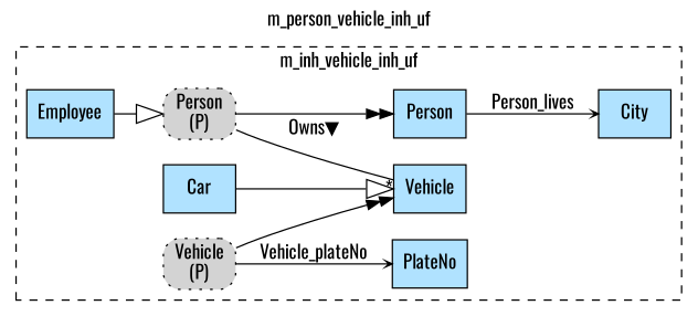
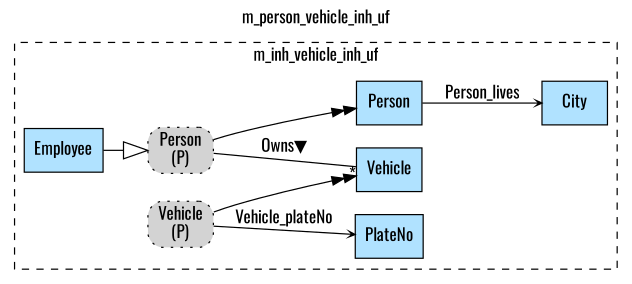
  digraph {
    fontname=Oswald
    label=m_person_vehicle_inh_uf
    labelfontsize=12
    labelloc=tl
    rankdir=LR
    node [fillcolor=lightskyblue1 fontname=Oswald shape=record style=filled]
    edge [arrowhead=onormal fontname=Oswald]
    n1 [label=Employee]
    n2 [fillcolor=lightgray label=<Person<br/>(P)> shape=box style="rounded,filled,dotted"]
-   n3 [label=Car]
    n4 [label=Vehicle]
    n5 [label=Person]
    n6 [label=City]
    n7 [fillcolor=lightgray label=<Vehicle<br/>(P)> shape=box style="rounded,filled,dotted"]
    n8 [label=PlateNo]
    subgraph cluster_1 {
      label=m_inh_vehicle_inh_uf
      style=dashed
      n1
      n2
-     n3
      n4
      n5
      n6
      n7
      n8
    }
    n1 -> n2 [arrowsize=2.0]
    n2 -> n4 [dir=none headlabel="*" label="Owns▼" arrowhead=""]
    n2 -> n5 [arrowhead=normalnormal]
-   n3 -> n4 [arrowsize=2.0]
    n5 -> n6 [arrowhead=vee arrowsize=.5 label=Person_lives]
    n7 -> n4 [arrowhead=normalnormal]
    n7 -> n8 [arrowhead=vee arrowsize=.5 label=Vehicle_plateNo]
  }
